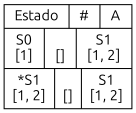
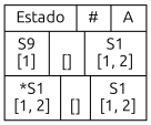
  digraph {
    rankdir=LR
    fontname=Ubuntu
-   n1 [label="{Estado|#|A}|{S0\n[1]|\n[]|S1\n[1, 2]}|{*S1\n[1, 2]|\n[]|S1\n[1, 2]}" shape=record fontname=Ubuntu]
+   n1 [label="{Estado|#|A}|{S9\n[1]|\n[]|S1\n[1, 2]}|{*S1\n[1, 2]|\n[]|S1\n[1, 2]}" shape=record fontname=Ubuntu]
  }
